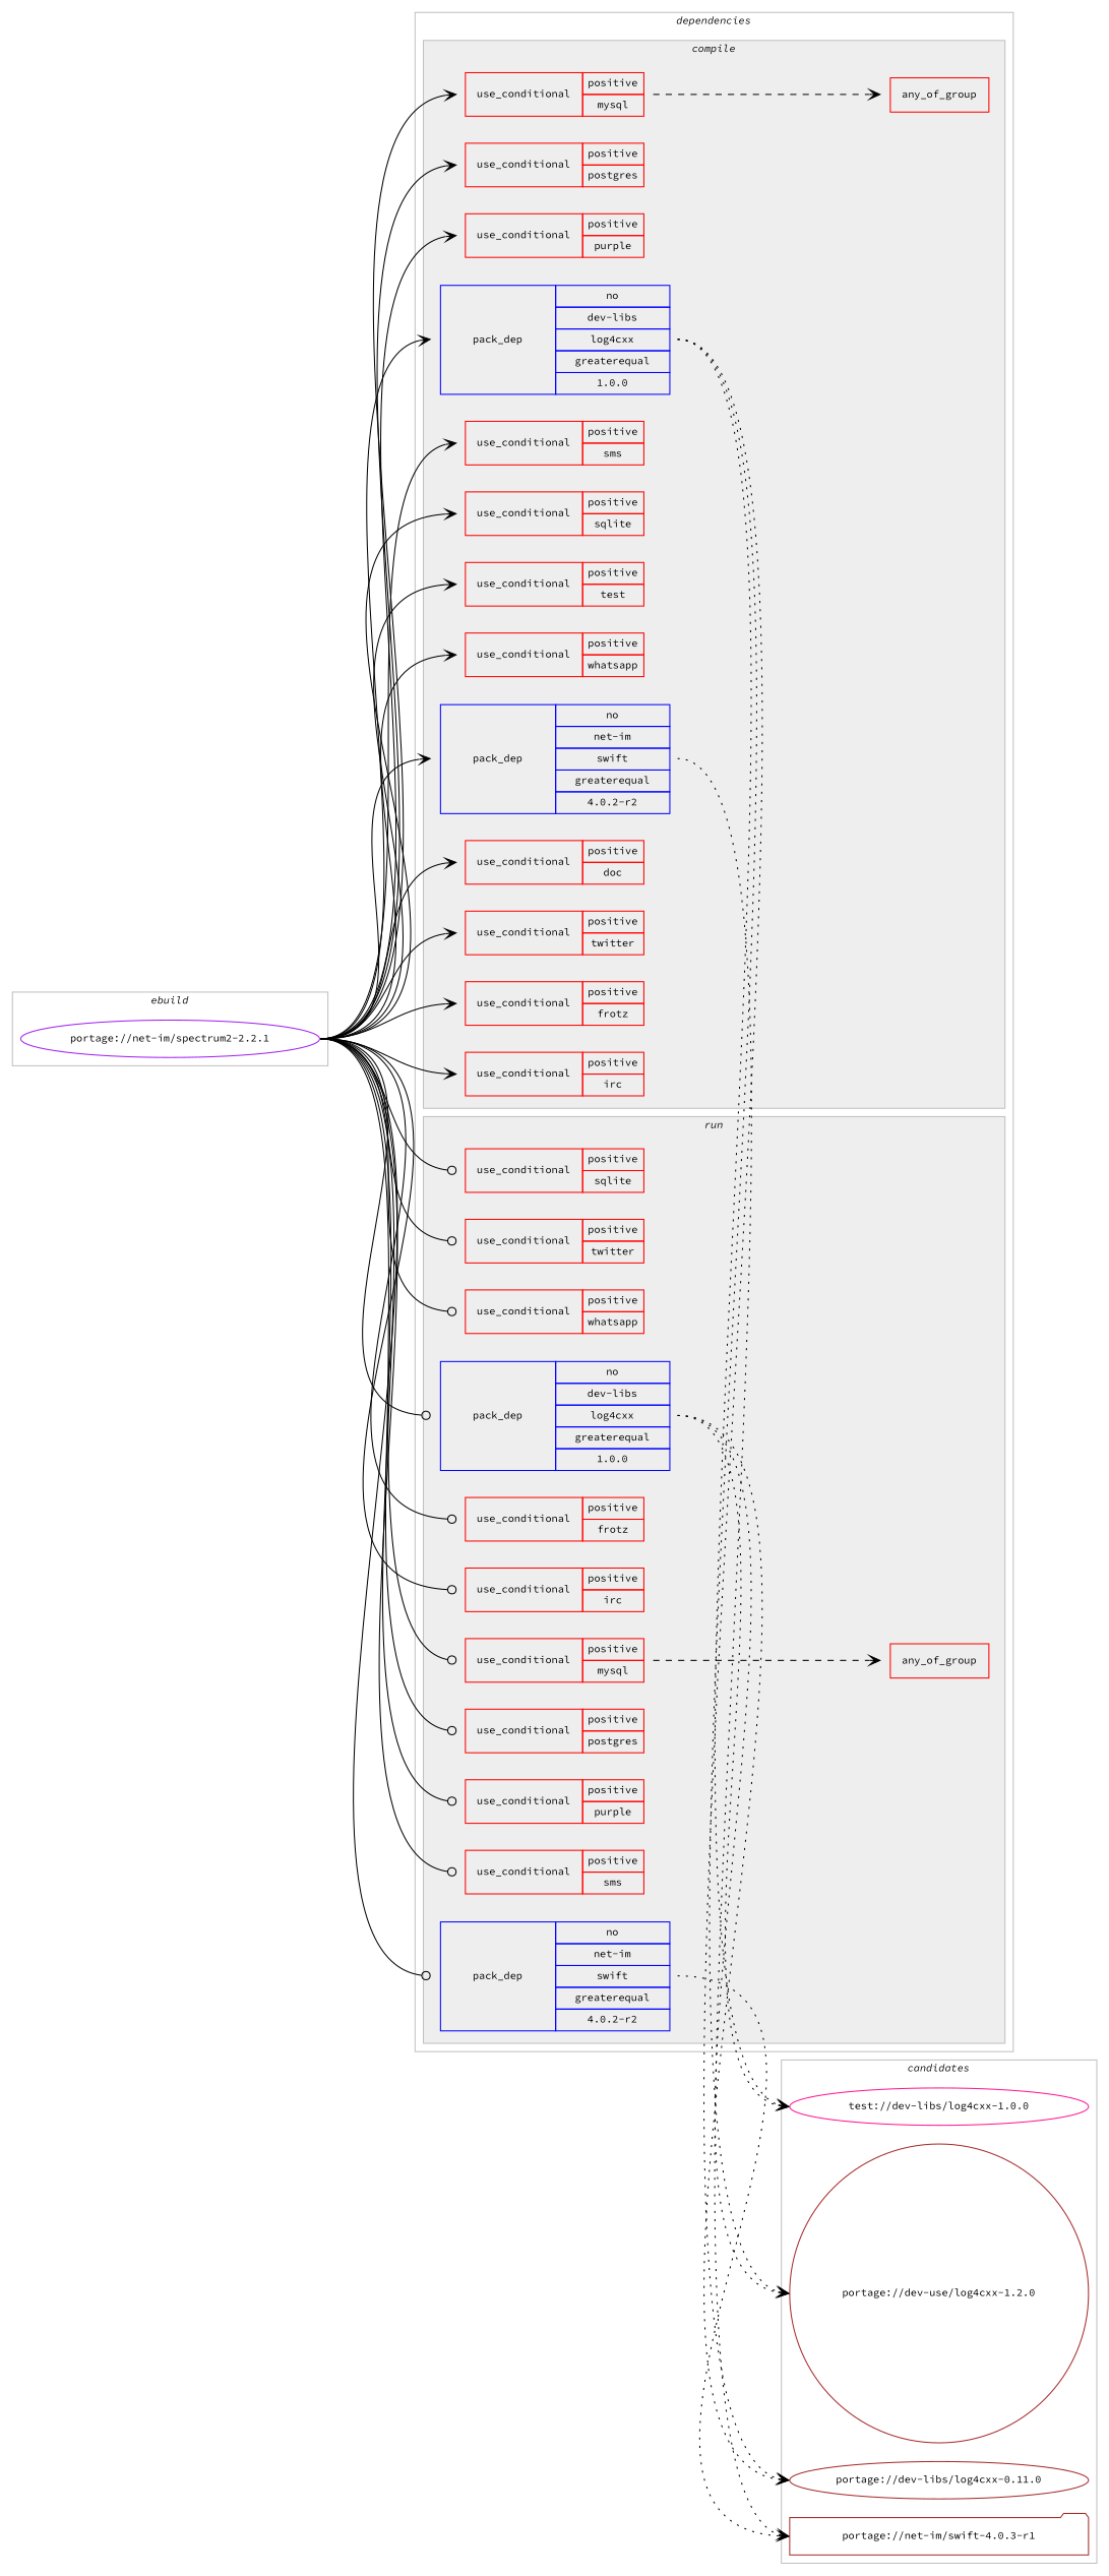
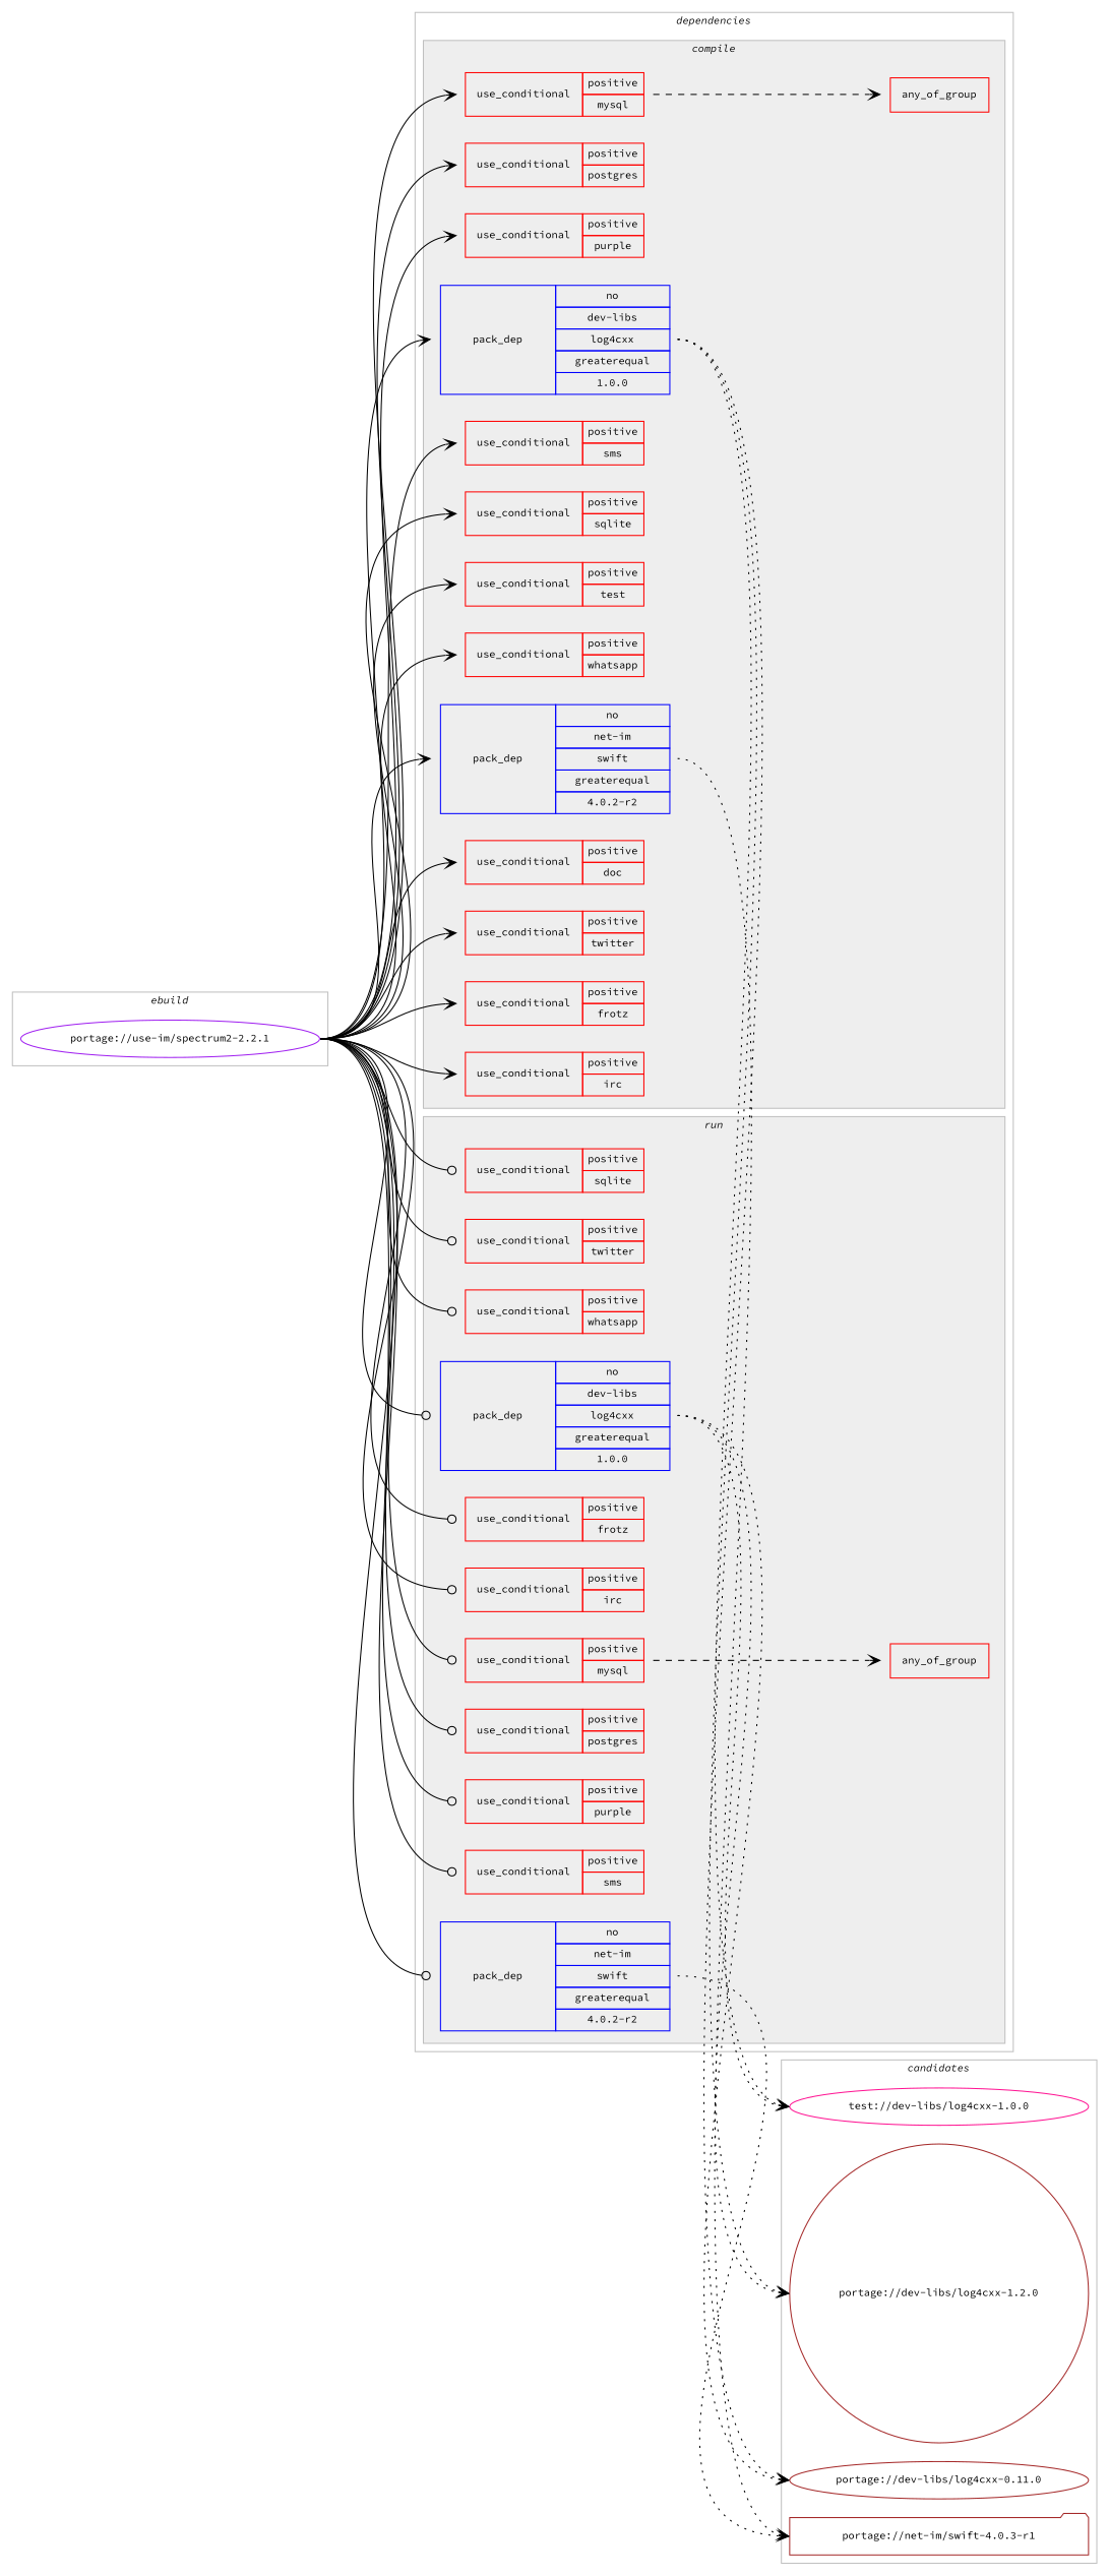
  digraph {
    compound=true
    concentrate=true
    fontname="Source Code Pro"
    fontsize=10
    newrank=true
    rankdir=LR
    ranksep=1.5
    node [color=red fontname="Source Code Pro" fontsize=10 shape=none]
    edge [arrowhead=vee fontname="Source Code Pro" headport=w style=solid tailport=e weight=20]
-   n1 [color=purple label="portage://net-im/spectrum2-2.2.1" shape=ellipse width=4]
+   n1 [color=purple label="portage://use-im/spectrum2-2.2.1" shape=ellipse width=4]
    n2 [label=<<TABLE BORDER="0" CELLBORDER="1" CELLSPACING="0" CELLPADDING="4"><TR><TD ROWSPAN="3" CELLPADDING="10">use_conditional</TD></TR><TR><TD>positive</TD></TR><TR><TD>doc</TD></TR></TABLE>>]
    n3 [label=<<TABLE BORDER="0" CELLBORDER="1" CELLSPACING="0" CELLPADDING="4"><TR><TD ROWSPAN="3" CELLPADDING="10">use_conditional</TD></TR><TR><TD>positive</TD></TR><TR><TD>twitter</TD></TR></TABLE>>]
    n4 [label=<<TABLE BORDER="0" CELLBORDER="1" CELLSPACING="0" CELLPADDING="4"><TR><TD ROWSPAN="3" CELLPADDING="10">use_conditional</TD></TR><TR><TD>positive</TD></TR><TR><TD>frotz</TD></TR></TABLE>>]
    n5 [label=<<TABLE BORDER="0" CELLBORDER="1" CELLSPACING="0" CELLPADDING="4"><TR><TD ROWSPAN="3" CELLPADDING="10">use_conditional</TD></TR><TR><TD>positive</TD></TR><TR><TD>irc</TD></TR></TABLE>>]
    n6 [label=<<TABLE BORDER="0" CELLBORDER="1" CELLSPACING="0" CELLPADDING="4"><TR><TD CELLPADDING="10">any_of_group</TD></TR></TABLE>>]
    n7 [label=<<TABLE BORDER="0" CELLBORDER="1" CELLSPACING="0" CELLPADDING="4"><TR><TD ROWSPAN="3" CELLPADDING="10">use_conditional</TD></TR><TR><TD>positive</TD></TR><TR><TD>mysql</TD></TR></TABLE>>]
    n8 [label=<<TABLE BORDER="0" CELLBORDER="1" CELLSPACING="0" CELLPADDING="4"><TR><TD ROWSPAN="3" CELLPADDING="10">use_conditional</TD></TR><TR><TD>positive</TD></TR><TR><TD>postgres</TD></TR></TABLE>>]
    n9 [label=<<TABLE BORDER="0" CELLBORDER="1" CELLSPACING="0" CELLPADDING="4"><TR><TD ROWSPAN="3" CELLPADDING="10">use_conditional</TD></TR><TR><TD>positive</TD></TR><TR><TD>purple</TD></TR></TABLE>>]
    n10 [color=blue label=<<TABLE BORDER="0" CELLBORDER="1" CELLSPACING="0" CELLPADDING="4" WIDTH="220"><TR><TD ROWSPAN="6" CELLPADDING="30">pack_dep</TD></TR><TR><TD WIDTH="110">no</TD></TR><TR><TD>dev-libs</TD></TR><TR><TD>log4cxx</TD></TR><TR><TD>greaterequal</TD></TR><TR><TD>1.0.0</TD></TR></TABLE>>]
    n11 [label=<<TABLE BORDER="0" CELLBORDER="1" CELLSPACING="0" CELLPADDING="4"><TR><TD ROWSPAN="3" CELLPADDING="10">use_conditional</TD></TR><TR><TD>positive</TD></TR><TR><TD>sms</TD></TR></TABLE>>]
    n12 [label=<<TABLE BORDER="0" CELLBORDER="1" CELLSPACING="0" CELLPADDING="4"><TR><TD ROWSPAN="3" CELLPADDING="10">use_conditional</TD></TR><TR><TD>positive</TD></TR><TR><TD>sqlite</TD></TR></TABLE>>]
    n13 [label=<<TABLE BORDER="0" CELLBORDER="1" CELLSPACING="0" CELLPADDING="4"><TR><TD ROWSPAN="3" CELLPADDING="10">use_conditional</TD></TR><TR><TD>positive</TD></TR><TR><TD>test</TD></TR></TABLE>>]
    n14 [label=<<TABLE BORDER="0" CELLBORDER="1" CELLSPACING="0" CELLPADDING="4"><TR><TD ROWSPAN="3" CELLPADDING="10">use_conditional</TD></TR><TR><TD>positive</TD></TR><TR><TD>whatsapp</TD></TR></TABLE>>]
    n15 [color=blue label=<<TABLE BORDER="0" CELLBORDER="1" CELLSPACING="0" CELLPADDING="4" WIDTH="220"><TR><TD ROWSPAN="6" CELLPADDING="30">pack_dep</TD></TR><TR><TD WIDTH="110">no</TD></TR><TR><TD>net-im</TD></TR><TR><TD>swift</TD></TR><TR><TD>greaterequal</TD></TR><TR><TD>4.0.2-r2</TD></TR></TABLE>>]
    n16 [label=<<TABLE BORDER="0" CELLBORDER="1" CELLSPACING="0" CELLPADDING="4"><TR><TD ROWSPAN="3" CELLPADDING="10">use_conditional</TD></TR><TR><TD>positive</TD></TR><TR><TD>frotz</TD></TR></TABLE>>]
    n17 [label=<<TABLE BORDER="0" CELLBORDER="1" CELLSPACING="0" CELLPADDING="4"><TR><TD ROWSPAN="3" CELLPADDING="10">use_conditional</TD></TR><TR><TD>positive</TD></TR><TR><TD>irc</TD></TR></TABLE>>]
    n18 [label=<<TABLE BORDER="0" CELLBORDER="1" CELLSPACING="0" CELLPADDING="4"><TR><TD CELLPADDING="10">any_of_group</TD></TR></TABLE>>]
    n19 [label=<<TABLE BORDER="0" CELLBORDER="1" CELLSPACING="0" CELLPADDING="4"><TR><TD ROWSPAN="3" CELLPADDING="10">use_conditional</TD></TR><TR><TD>positive</TD></TR><TR><TD>mysql</TD></TR></TABLE>>]
    n20 [label=<<TABLE BORDER="0" CELLBORDER="1" CELLSPACING="0" CELLPADDING="4"><TR><TD ROWSPAN="3" CELLPADDING="10">use_conditional</TD></TR><TR><TD>positive</TD></TR><TR><TD>postgres</TD></TR></TABLE>>]
    n21 [label=<<TABLE BORDER="0" CELLBORDER="1" CELLSPACING="0" CELLPADDING="4"><TR><TD ROWSPAN="3" CELLPADDING="10">use_conditional</TD></TR><TR><TD>positive</TD></TR><TR><TD>purple</TD></TR></TABLE>>]
    n22 [label=<<TABLE BORDER="0" CELLBORDER="1" CELLSPACING="0" CELLPADDING="4"><TR><TD ROWSPAN="3" CELLPADDING="10">use_conditional</TD></TR><TR><TD>positive</TD></TR><TR><TD>sms</TD></TR></TABLE>>]
    n23 [color=blue label=<<TABLE BORDER="0" CELLBORDER="1" CELLSPACING="0" CELLPADDING="4" WIDTH="220"><TR><TD ROWSPAN="6" CELLPADDING="30">pack_dep</TD></TR><TR><TD WIDTH="110">no</TD></TR><TR><TD>net-im</TD></TR><TR><TD>swift</TD></TR><TR><TD>greaterequal</TD></TR><TR><TD>4.0.2-r2</TD></TR></TABLE>>]
    n24 [label=<<TABLE BORDER="0" CELLBORDER="1" CELLSPACING="0" CELLPADDING="4"><TR><TD ROWSPAN="3" CELLPADDING="10">use_conditional</TD></TR><TR><TD>positive</TD></TR><TR><TD>sqlite</TD></TR></TABLE>>]
    n25 [label=<<TABLE BORDER="0" CELLBORDER="1" CELLSPACING="0" CELLPADDING="4"><TR><TD ROWSPAN="3" CELLPADDING="10">use_conditional</TD></TR><TR><TD>positive</TD></TR><TR><TD>twitter</TD></TR></TABLE>>]
    n26 [label=<<TABLE BORDER="0" CELLBORDER="1" CELLSPACING="0" CELLPADDING="4"><TR><TD ROWSPAN="3" CELLPADDING="10">use_conditional</TD></TR><TR><TD>positive</TD></TR><TR><TD>whatsapp</TD></TR></TABLE>>]
    n27 [color=blue label=<<TABLE BORDER="0" CELLBORDER="1" CELLSPACING="0" CELLPADDING="4" WIDTH="220"><TR><TD ROWSPAN="6" CELLPADDING="30">pack_dep</TD></TR><TR><TD WIDTH="110">no</TD></TR><TR><TD>dev-libs</TD></TR><TR><TD>log4cxx</TD></TR><TR><TD>greaterequal</TD></TR><TR><TD>1.0.0</TD></TR></TABLE>>]
    n28 [color=brown label="portage://dev-libs/log4cxx-0.11.0" shape=ellipse width=4]
    n29 [color=deeppink label="test://dev-libs/log4cxx-1.0.0" shape=ellipse width=4]
-   n30 [color=brown label="portage://dev-use/log4cxx-1.2.0" shape=circle width=4]
+   n30 [color=brown label="portage://dev-libs/log4cxx-1.2.0" shape=circle width=4]
    n31 [color=brown label="portage://net-im/swift-4.0.3-r1" shape=folder width=4]
    subgraph cluster_1 {
      color=gray
      label=<<i>ebuild</i>>
      rank=same
      n1
    }
    subgraph cluster_2 {
      color=gray
      label=<<i>dependencies</i>>
      subgraph cluster_3 {
        color=gray
        fillcolor="#eeeeee"
        label=<<i>compile</i>>
        style=filled
        subgraph sub_4 {
          color=gray
          fillcolor="#eeeeee"
          label=<<i>compile</i>>
          style=filled
          n2
        }
        subgraph sub_5 {
          color=gray
          fillcolor="#eeeeee"
          label=<<i>compile</i>>
          style=filled
          n3
        }
        subgraph sub_6 {
          color=gray
          fillcolor="#eeeeee"
          label=<<i>compile</i>>
          style=filled
          n4
        }
        subgraph sub_7 {
          color=gray
          fillcolor="#eeeeee"
          label=<<i>compile</i>>
          style=filled
          n5
        }
        subgraph sub_8 {
          color=gray
          fillcolor="#eeeeee"
          label=<<i>compile</i>>
          style=filled
          n7
          subgraph sub_9 {
            color=gray
            fillcolor="#eeeeee"
            label=<<i>compile</i>>
            style=filled
            n6
          }
        }
        subgraph sub_10 {
          color=gray
          fillcolor="#eeeeee"
          label=<<i>compile</i>>
          style=filled
          n8
        }
        subgraph sub_11 {
          color=gray
          fillcolor="#eeeeee"
          label=<<i>compile</i>>
          style=filled
          n9
        }
        subgraph sub_12 {
          color=gray
          fillcolor="#eeeeee"
          label=<<i>compile</i>>
          style=filled
          n10
        }
        subgraph sub_13 {
          color=gray
          fillcolor="#eeeeee"
          label=<<i>compile</i>>
          style=filled
          n11
        }
        subgraph sub_14 {
          color=gray
          fillcolor="#eeeeee"
          label=<<i>compile</i>>
          style=filled
          n12
        }
        subgraph sub_15 {
          color=gray
          fillcolor="#eeeeee"
          label=<<i>compile</i>>
          style=filled
          n13
        }
        subgraph sub_16 {
          color=gray
          fillcolor="#eeeeee"
          label=<<i>compile</i>>
          style=filled
          n14
        }
        subgraph sub_17 {
          color=gray
          fillcolor="#eeeeee"
          label=<<i>compile</i>>
          style=filled
          n15
        }
      }
      subgraph cluster_18 {
        color=gray
        fillcolor="#eeeeee"
        label=<<i>compile and run</i>>
        style=filled
      }
      subgraph cluster_19 {
        color=gray
        fillcolor="#eeeeee"
        label=<<i>run</i>>
        style=filled
        subgraph sub_20 {
          color=gray
          fillcolor="#eeeeee"
          label=<<i>run</i>>
          style=filled
          n16
        }
        subgraph sub_21 {
          color=gray
          fillcolor="#eeeeee"
          label=<<i>run</i>>
          style=filled
          n17
        }
        subgraph sub_22 {
          color=gray
          fillcolor="#eeeeee"
          label=<<i>run</i>>
          style=filled
          n19
          subgraph sub_23 {
            color=gray
            fillcolor="#eeeeee"
            label=<<i>run</i>>
            style=filled
            n18
          }
        }
        subgraph sub_24 {
          color=gray
          fillcolor="#eeeeee"
          label=<<i>run</i>>
          style=filled
          n20
        }
        subgraph sub_25 {
          color=gray
          fillcolor="#eeeeee"
          label=<<i>run</i>>
          style=filled
          n21
        }
        subgraph sub_26 {
          color=gray
          fillcolor="#eeeeee"
          label=<<i>run</i>>
          style=filled
          n22
        }
        subgraph sub_27 {
          color=gray
          fillcolor="#eeeeee"
          label=<<i>run</i>>
          style=filled
          n23
        }
        subgraph sub_28 {
          color=gray
          fillcolor="#eeeeee"
          label=<<i>run</i>>
          style=filled
          n24
        }
        subgraph sub_29 {
          color=gray
          fillcolor="#eeeeee"
          label=<<i>run</i>>
          style=filled
          n25
        }
        subgraph sub_30 {
          color=gray
          fillcolor="#eeeeee"
          label=<<i>run</i>>
          style=filled
          n26
        }
        subgraph sub_31 {
          color=gray
          fillcolor="#eeeeee"
          label=<<i>run</i>>
          style=filled
          n27
        }
      }
    }
    subgraph cluster_32 {
      color=gray
      label=<<i>candidates</i>>
      rank=same
      subgraph sub_33 {
        color=black
        label=<<i>candidates</i>>
        nodesep=1
        rank=same
        n28
        n29
        n30
      }
      subgraph sub_34 {
        color=black
        label=<<i>candidates</i>>
        nodesep=1
        rank=same
        n28
        n29
        n30
      }
      subgraph sub_35 {
        color=black
        label=<<i>candidates</i>>
        nodesep=1
        rank=same
        n31
      }
      subgraph sub_36 {
        color=black
        label=<<i>candidates</i>>
        nodesep=1
        rank=same
        n31
      }
    }
    n1 -> n2
    n1 -> n3
    n1 -> n4
    n1 -> n5
    n1 -> n7
    n1 -> n8
    n1 -> n9
    n1 -> n10
    n1 -> n11
    n1 -> n12
    n1 -> n13
    n1 -> n14
    n1 -> n15
    n1 -> n16 [arrowhead=odot]
    n1 -> n17 [arrowhead=odot]
    n1 -> n19 [arrowhead=odot]
    n1 -> n20 [arrowhead=odot]
    n1 -> n21 [arrowhead=odot]
    n1 -> n22 [arrowhead=odot]
    n1 -> n23 [arrowhead=odot]
    n1 -> n24 [arrowhead=odot]
    n1 -> n25 [arrowhead=odot]
    n1 -> n26 [arrowhead=odot]
    n1 -> n27 [arrowhead=odot]
    n7 -> n6 [style=dashed]
    n10 -> n28 [style=dotted weight=100]
    n10 -> n29 [style=dotted weight=100]
    n10 -> n30 [style=dotted weight=100]
    n15 -> n31 [style=dotted weight=100]
    n19 -> n18 [style=dashed]
    n23 -> n31 [style=dotted weight=100]
    n27 -> n28 [style=dotted weight=100]
    n27 -> n29 [style=dotted weight=100]
    n27 -> n30 [style=dotted weight=100]
  }
